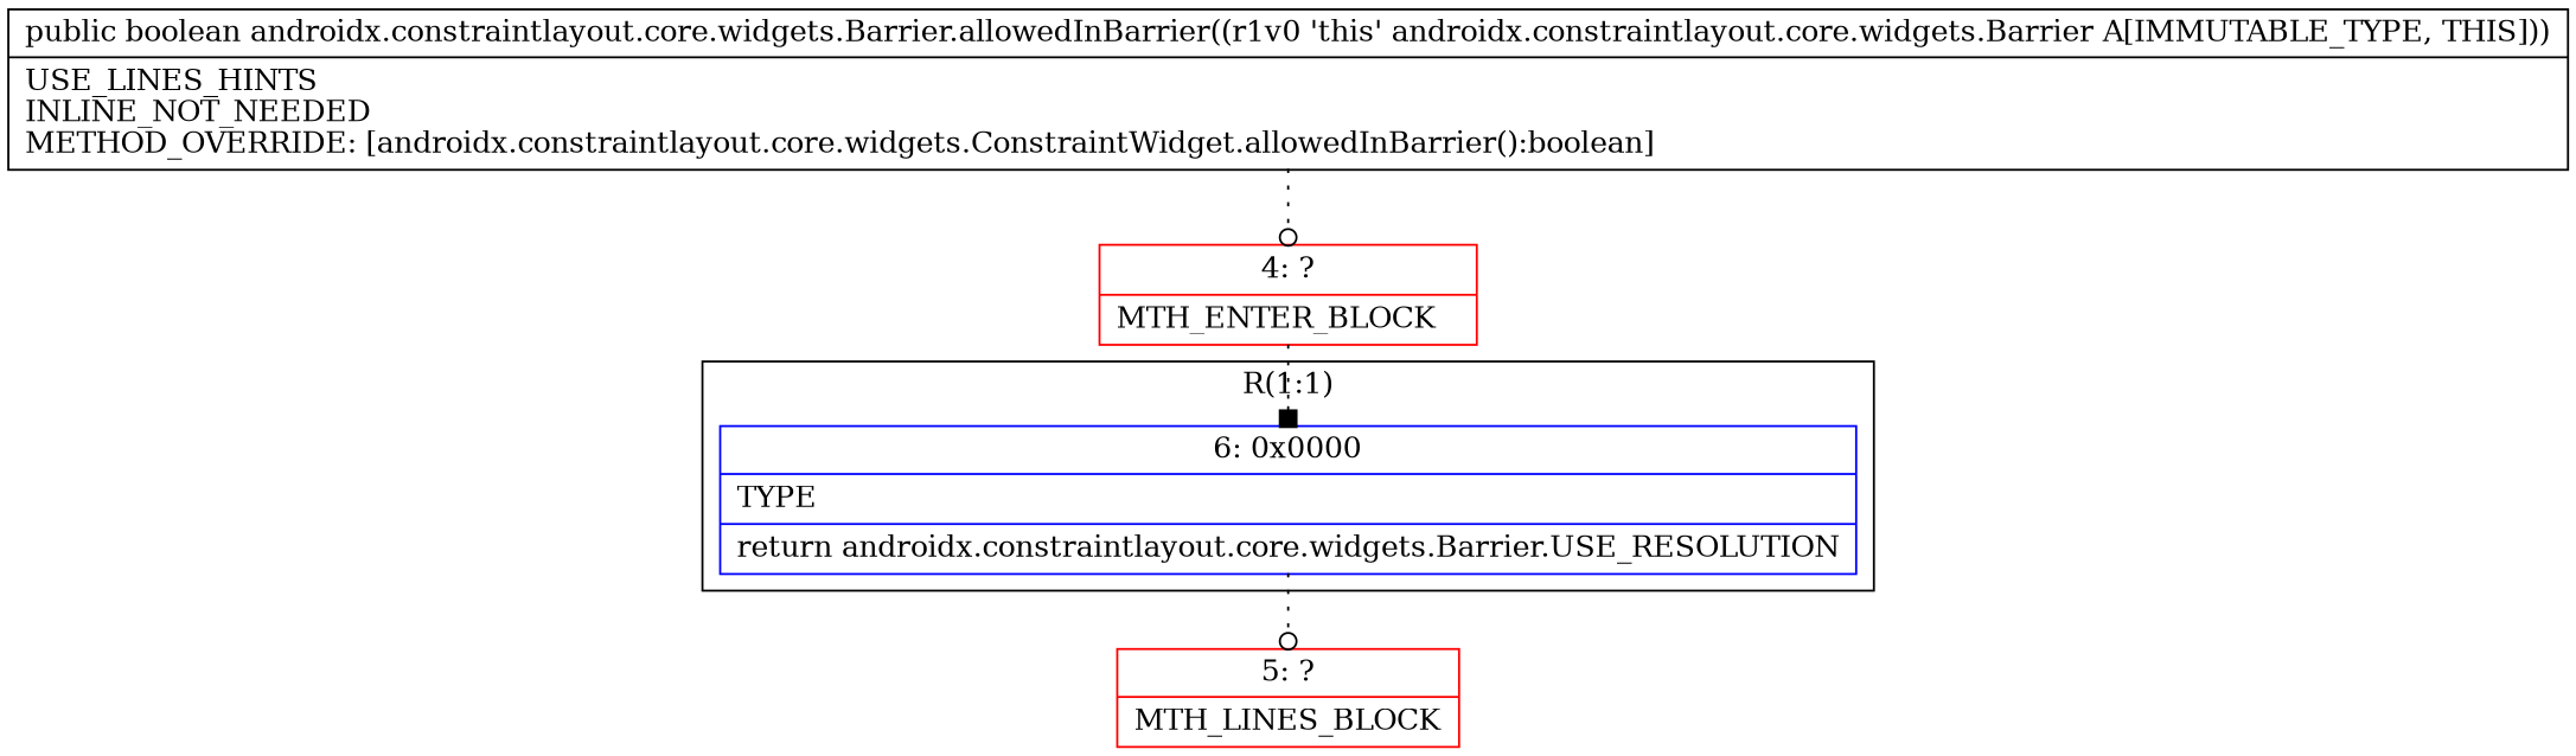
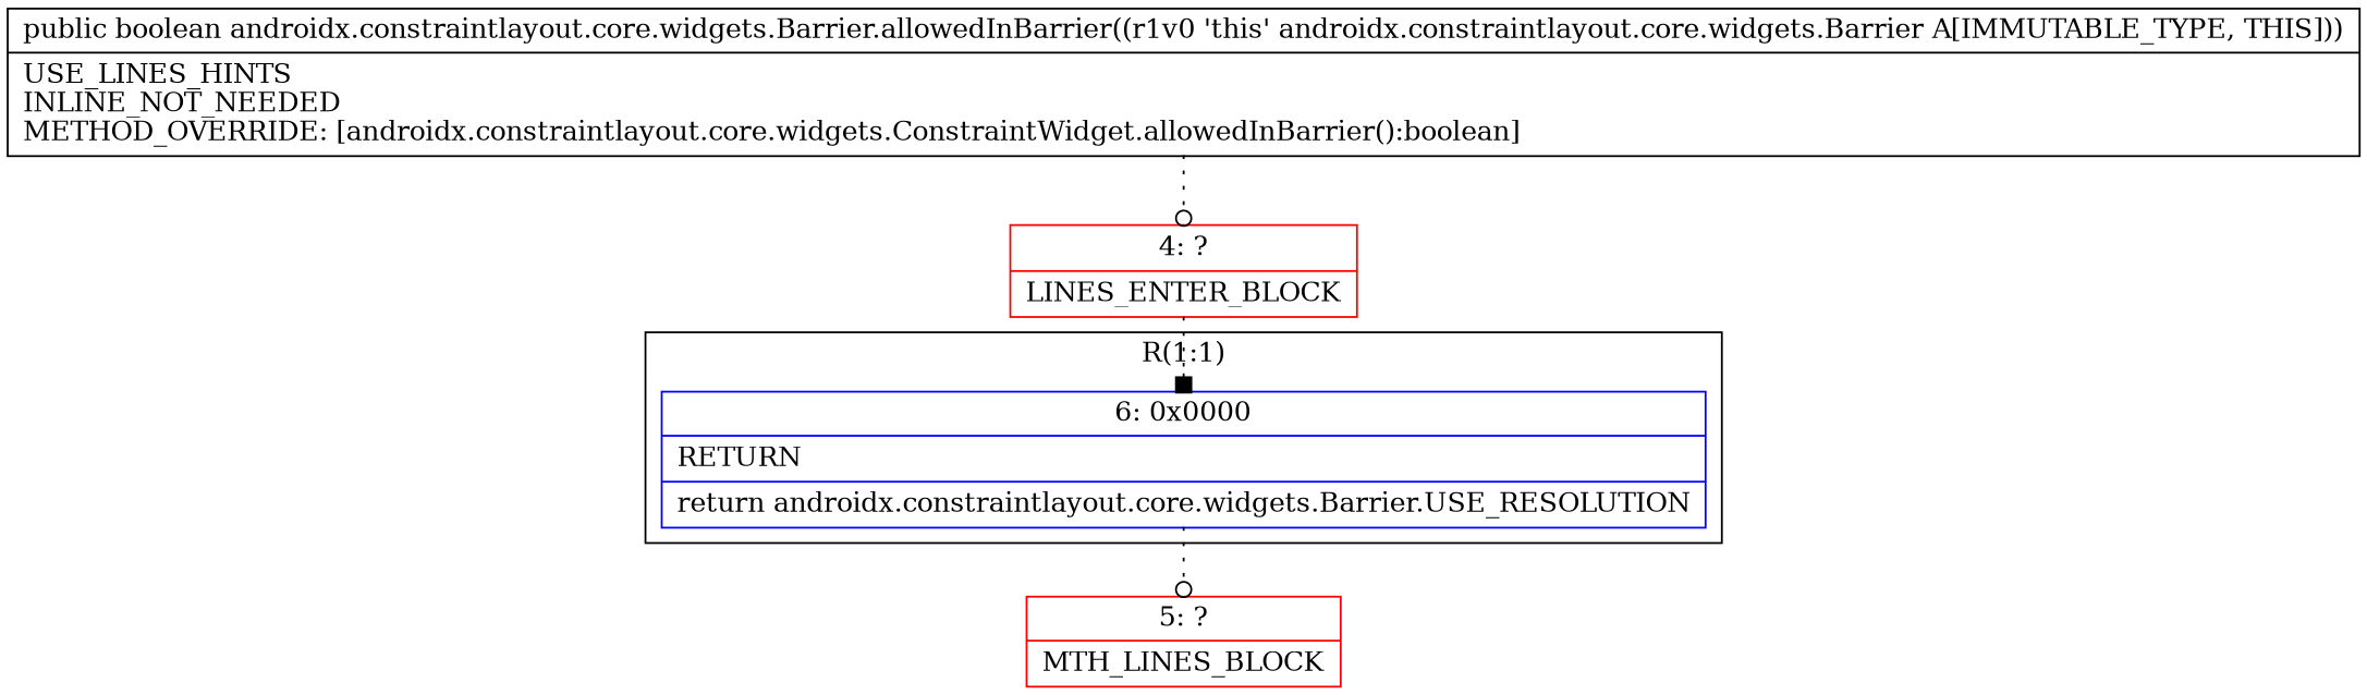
  digraph {
    node [color=red shape=record]
    edge [arrowhead=odot style=dotted]
-   n1 [color=blue label="{6\:\ 0x0000|TYPE\l|return androidx.constraintlayout.core.widgets.Barrier.USE_RESOLUTION\l}"]
+   n1 [color=blue label="{6\:\ 0x0000|RETURN\l|return androidx.constraintlayout.core.widgets.Barrier.USE_RESOLUTION\l}"]
    n2 [label="{5\:\ ?|MTH_LINES_BLOCK\l}"]
-   n3 [label="{4\:\ ?|MTH_ENTER_BLOCK\l}"]
+   n3 [label="{4\:\ ?|LINES_ENTER_BLOCK\l}"]
    n4 [label="{public boolean androidx.constraintlayout.core.widgets.Barrier.allowedInBarrier((r1v0 'this' androidx.constraintlayout.core.widgets.Barrier A[IMMUTABLE_TYPE, THIS]))  | USE_LINES_HINTS\lINLINE_NOT_NEEDED\lMETHOD_OVERRIDE: [androidx.constraintlayout.core.widgets.ConstraintWidget.allowedInBarrier():boolean]\l}" color=""]
    subgraph cluster_1 {
      label="R(1:1)"
      n1
    }
    n1 -> n2
    n3 -> n1 [arrowhead=box]
    n4 -> n3
  }
